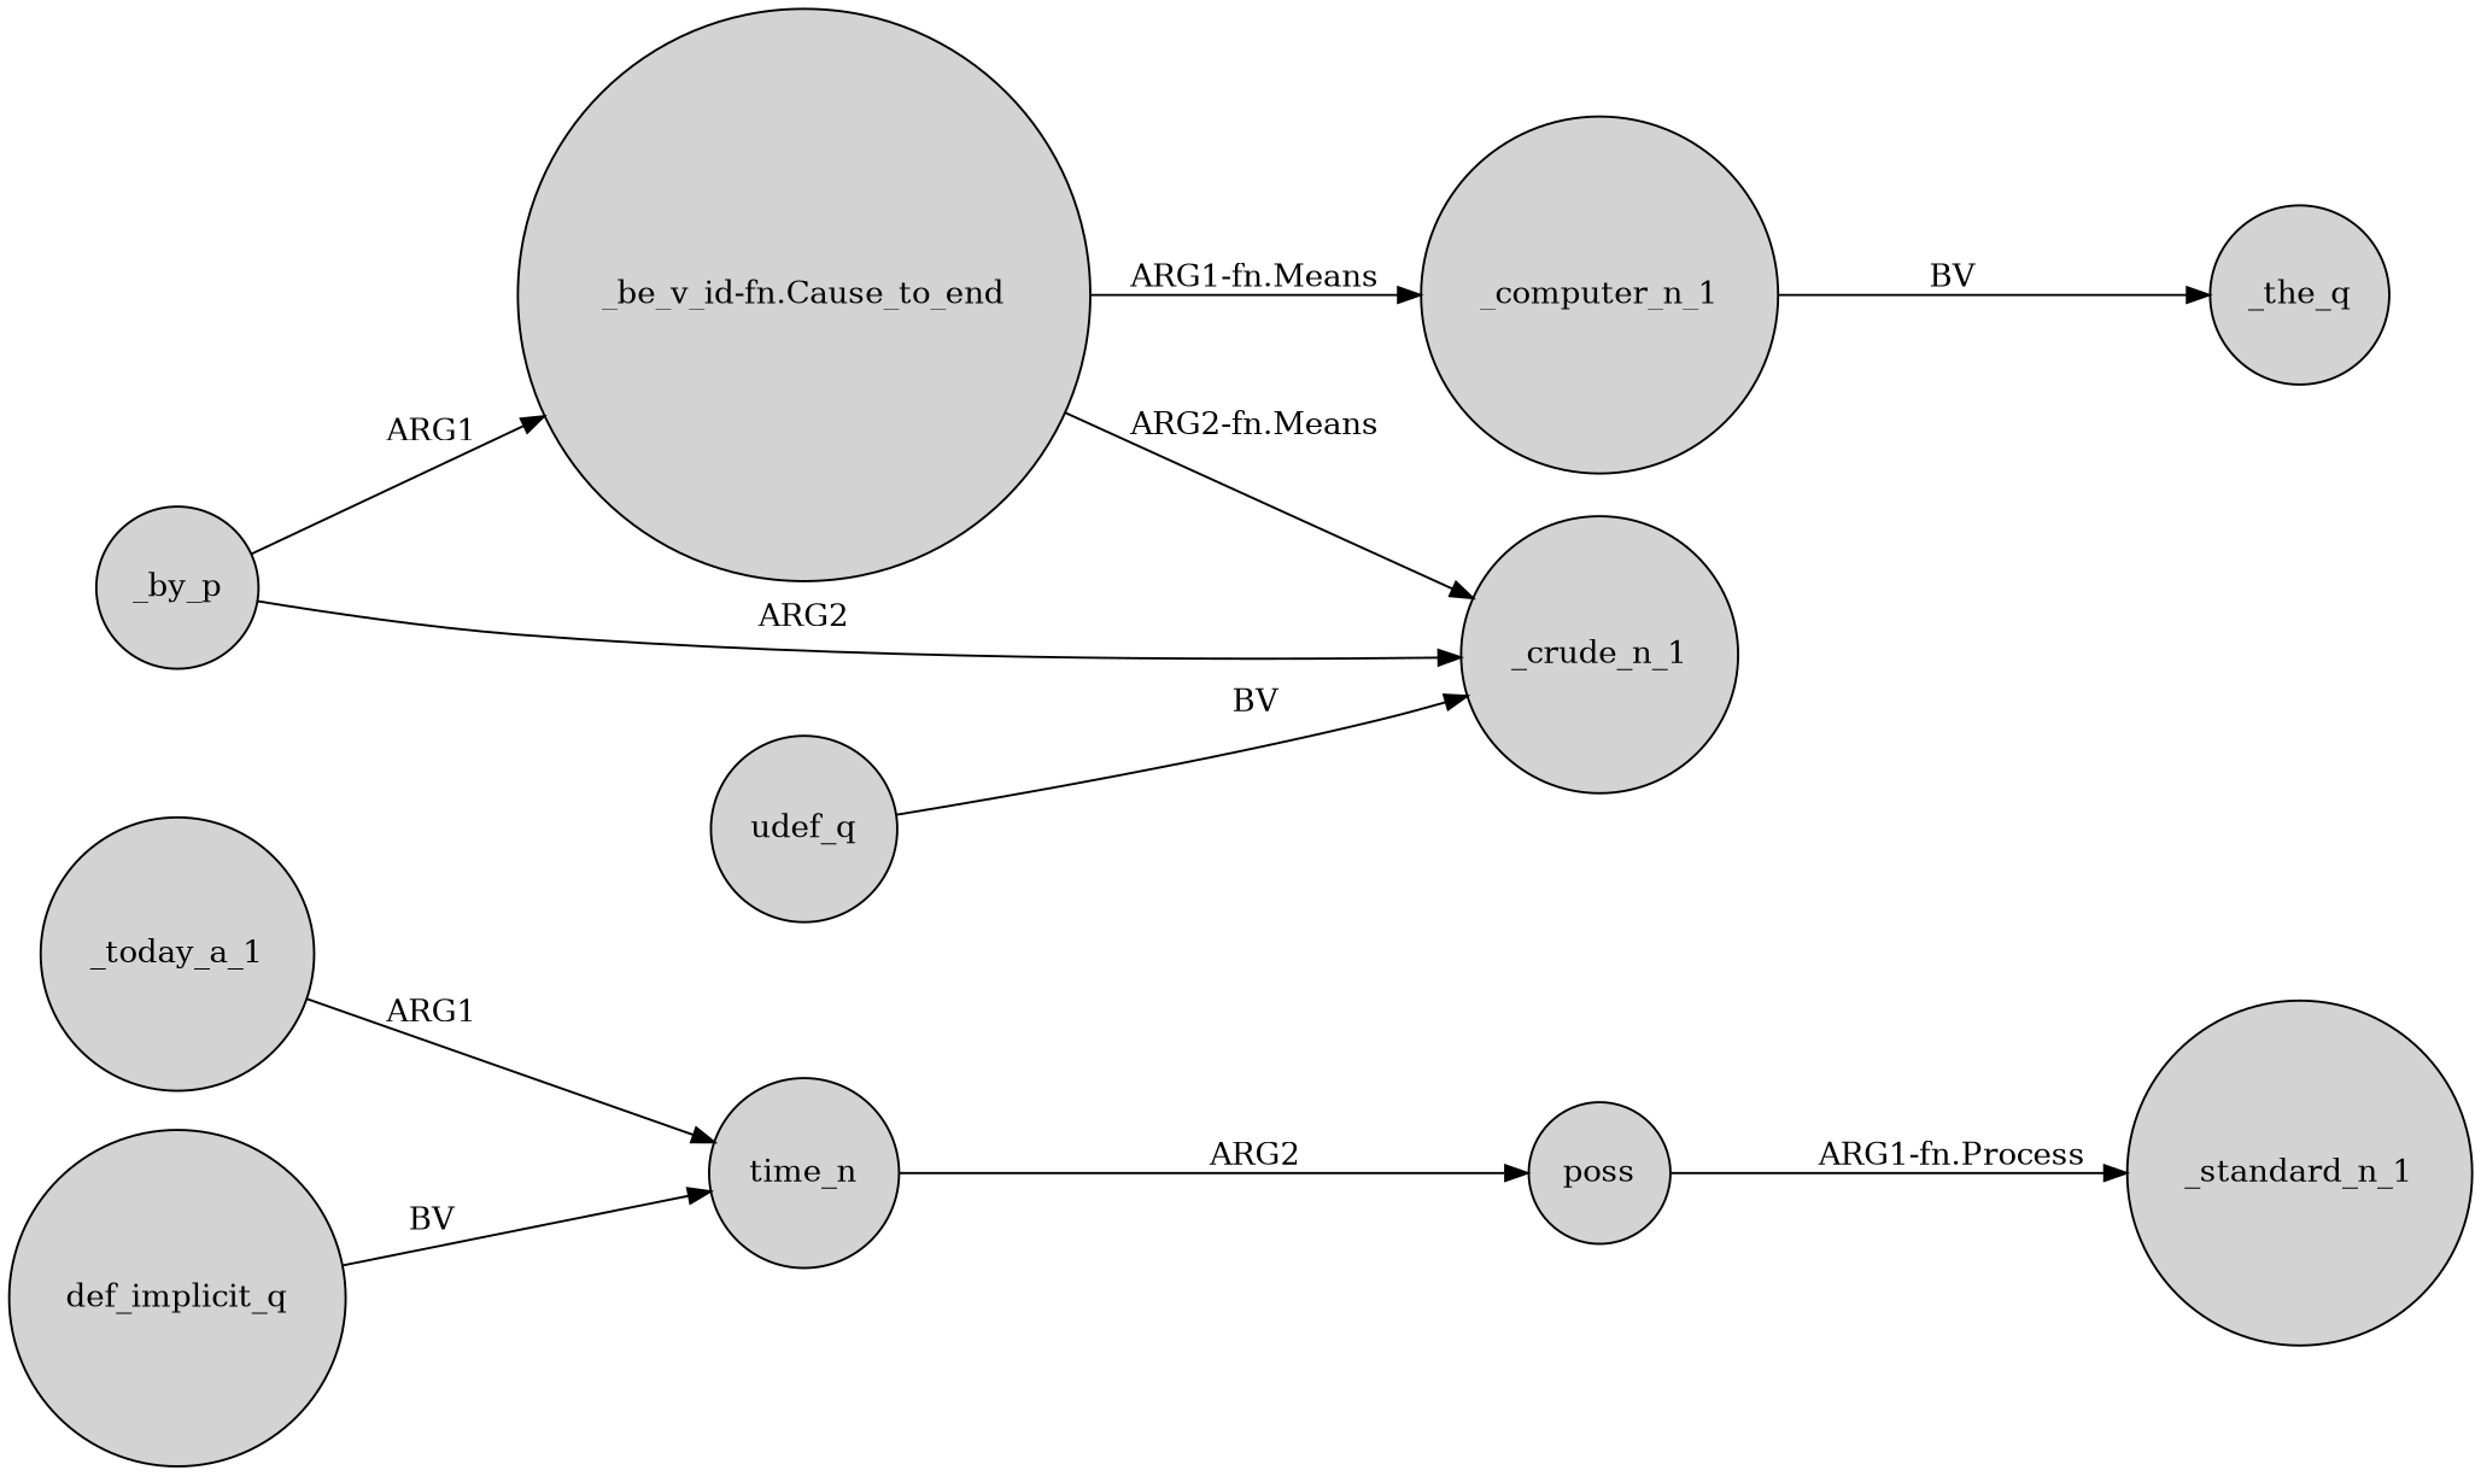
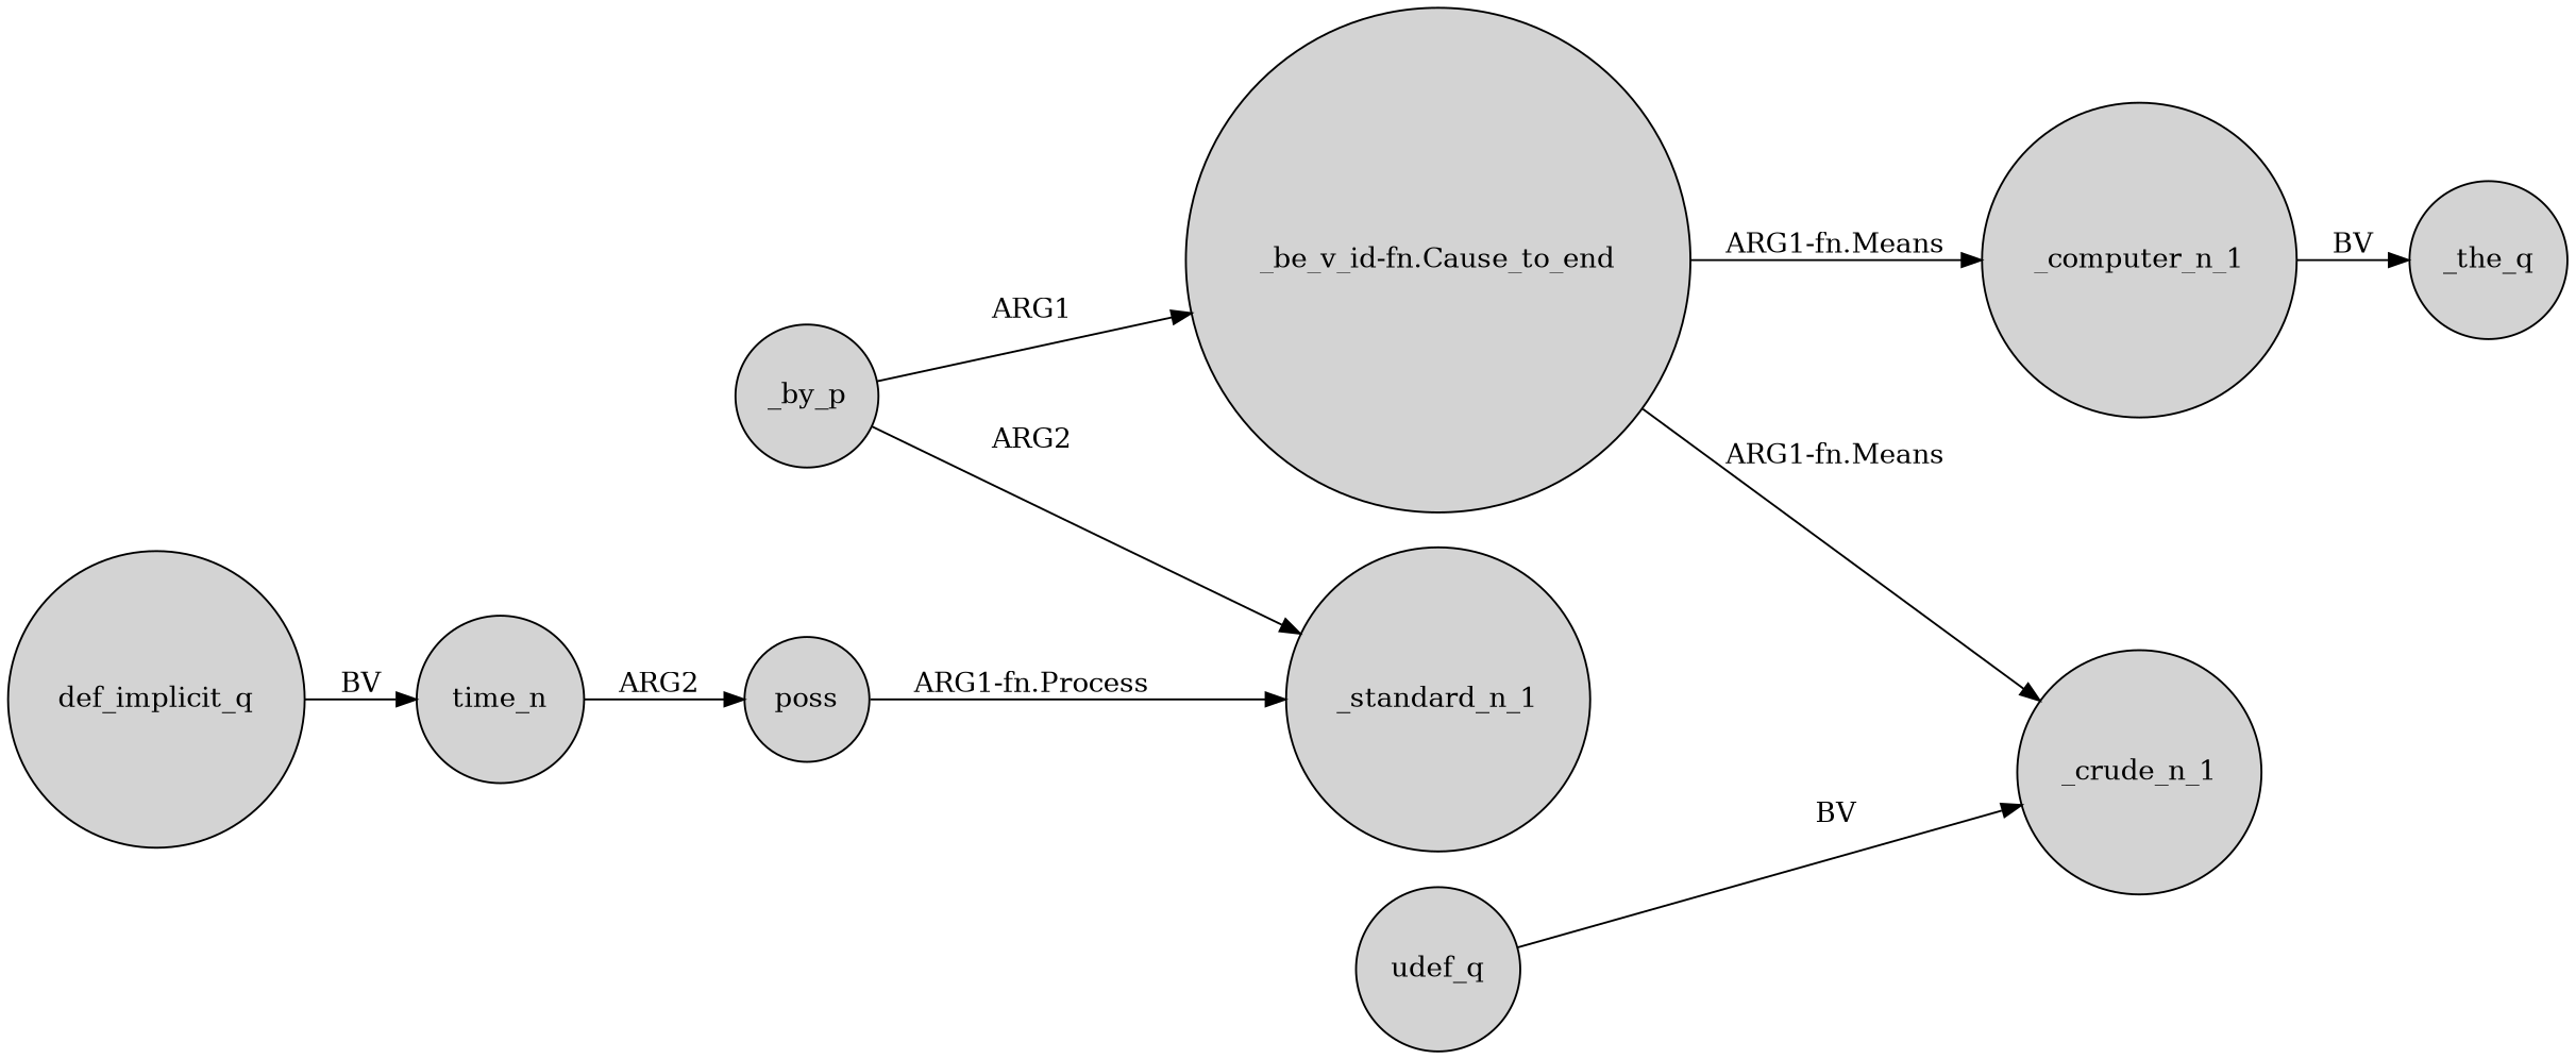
  digraph {
    rankdir=LR
    node [shape=circle style=filled]
    poss
    _standard_n_1
    time_n
-   _today_a_1
    _by_p
    "_be_v_id-fn.Cause_to_end"
    _crude_n_1
    _computer_n_1
    _the_q
    udef_q
    def_implicit_q
    poss -> _standard_n_1 [label="ARG1-fn.Process"]
    time_n -> poss [label=ARG2]
-   _today_a_1 -> time_n [label=ARG1]
-   _by_p -> _crude_n_1 [label=ARG2]
+   _by_p -> _standard_n_1 [label=ARG2]
    _by_p -> "_be_v_id-fn.Cause_to_end" [label=ARG1]
-   "_be_v_id-fn.Cause_to_end" -> _crude_n_1 [label="ARG2-fn.Means"]
+   "_be_v_id-fn.Cause_to_end" -> _crude_n_1 [label="ARG1-fn.Means"]
    "_be_v_id-fn.Cause_to_end" -> _computer_n_1 [label="ARG1-fn.Means"]
    _computer_n_1 -> _the_q [label=BV]
    udef_q -> _crude_n_1 [label=BV]
    def_implicit_q -> time_n [label=BV]
  }
